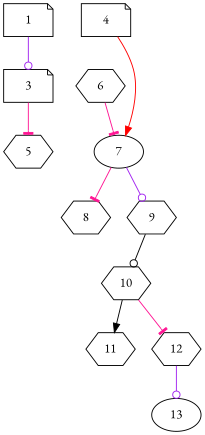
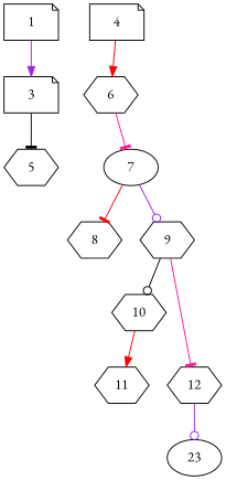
  digraph {
    fontname="EB Garamond"
    node [alpha=0.06 fontname="EB Garamond" shape=hexagon]
    edge [arrowhead=odot color=purple fontname="EB Garamond"]
    1 [alpha=0.12 expect_size=736022425810240 shape=note]
    3 [alpha=0.00 expect_size=1953164763294859264 shape=note]
    5 [alpha=0.15 expect_size=85008366228733952]
    4 [expect_size=106373535943658 shape=note]
    6 [alpha=0.14 expect_size=13398315016583670]
    7 [alpha=0.05 expect_size=125330149597106 shape=ellipse]
    8 [alpha=0.05 expect_size=42641945732272]
    9 [alpha=0.17 expect_size=12192596032387372]
    10 [alpha=0.01 expect_size=168331359562070]
    11 [alpha=0.04 expect_size=11692162901873928]
    12 [alpha=0.17 expect_size=1743954097934958592]
-   13 [expect_size=314895964245483 shape=ellipse]
-   1 -> 3
-   3 -> 5 [arrowhead=tee color=deeppink]
-   4 -> 7 [arrowhead=normal color=red]
+   13 [expect_size=314895964245483 shape=ellipse label=23]
+   1 -> 3 [arrowhead=normal]
+   3 -> 5 [arrowhead=tee color=black]
+   4 -> 6 [arrowhead=normal color=red]
    6 -> 7 [arrowhead=tee color=deeppink]
-   7 -> 8 [arrowhead=tee color=deeppink]
+   7 -> 8 [arrowhead=tee color=red]
    7 -> 9
    9 -> 10 [color=black]
-   10 -> 11 [arrowhead=normal color=black]
-   10 -> 12 [arrowhead=tee color=deeppink]
+   10 -> 11 [arrowhead=normal color=red]
+   9 -> 12 [arrowhead=tee color=deeppink]
    12 -> 13
  }
